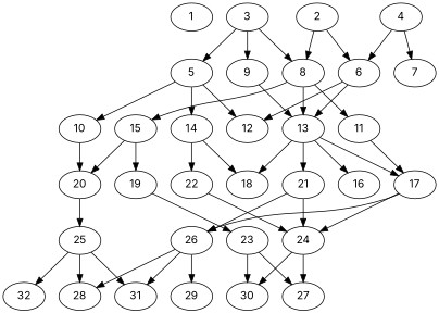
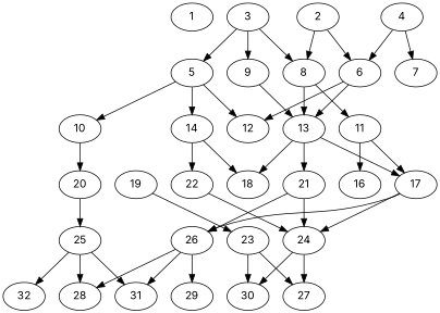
  digraph {
    fontname=Inter
    node [alpha=0.04 fontname=Inter]
    edge [fontname=Inter]
    1 [alpha=0.15 expect_size=63178235193412816]
    2 [alpha=0.03 expect_size=4604933916984344576]
    6 [alpha=0.18 expect_size=32521532338349972]
    8 [alpha=0.16 expect_size=886844572250350]
    12 [alpha=0.09 expect_size=7639437105394081]
    13 [alpha=0.09 expect_size=6958552762640498688]
    11 [alpha=0.00 expect_size=3488227426830385152]
-   15 [alpha=0.17 expect_size=1312170768145429]
    18 [alpha=0.07 expect_size=9999534777944724]
    17 [alpha=0.17 expect_size=239320226025363734528]
    16 [expect_size=2967383962880521]
    21 [expect_size=3201179407779200]
    20 [alpha=0.08 expect_size=2398560469150334976]
    19 [expect_size=635809301889286144]
    3 [alpha=0.18 expect_size=239223741100162]
    5 [alpha=0.13 expect_size=328942737768014]
    9 [alpha=0.18 expect_size=4019140833728594]
    10 [alpha=0.02 expect_size=696352332644410624]
    14 [alpha=0.07 expect_size=3108405909575320]
    22 [alpha=0.06 expect_size=5115009691704923]
    4 [alpha=0.16 expect_size=179529576934751076352]
    7 [alpha=0.16 expect_size=81384508864214240]
    25 [alpha=0.02 expect_size=7077728781557500]
    24 [alpha=0.05 expect_size=72849538451919584]
    26 [alpha=0.13 expect_size=273254612072300800]
    23 [alpha=0.02 expect_size=5807292734729803]
    31 [expect_size=8567034547410000]
    32 [expect_size=1353110993383671]
    28 [alpha=0.08 expect_size=8936159115540214]
    27 [alpha=0.01 expect_size=12399381490095540]
    30 [alpha=0.03 expect_size=1477150608263906]
    29 [alpha=0.03 expect_size=512399087691264]
    2 -> 6
    2 -> 8
    6 -> 12
    6 -> 13
    8 -> 13
    8 -> 11
-   8 -> 15
    13 -> 18
    13 -> 17
-   13 -> 16
+   11 -> 16
    13 -> 21
    11 -> 17
-   15 -> 20
-   15 -> 19
    17 -> 24
    17 -> 26
    21 -> 24
    21 -> 26
    20 -> 25
    19 -> 23
    3 -> 8
    3 -> 5
    3 -> 9
    5 -> 12
    5 -> 10
    5 -> 14
    9 -> 13
    10 -> 20
    14 -> 18
    14 -> 22
    22 -> 24
    4 -> 6
    4 -> 7
    25 -> 31
    25 -> 32
    25 -> 28
    24 -> 27
    24 -> 30
    26 -> 31
    26 -> 28
    26 -> 29
    23 -> 27
    23 -> 30
  }
